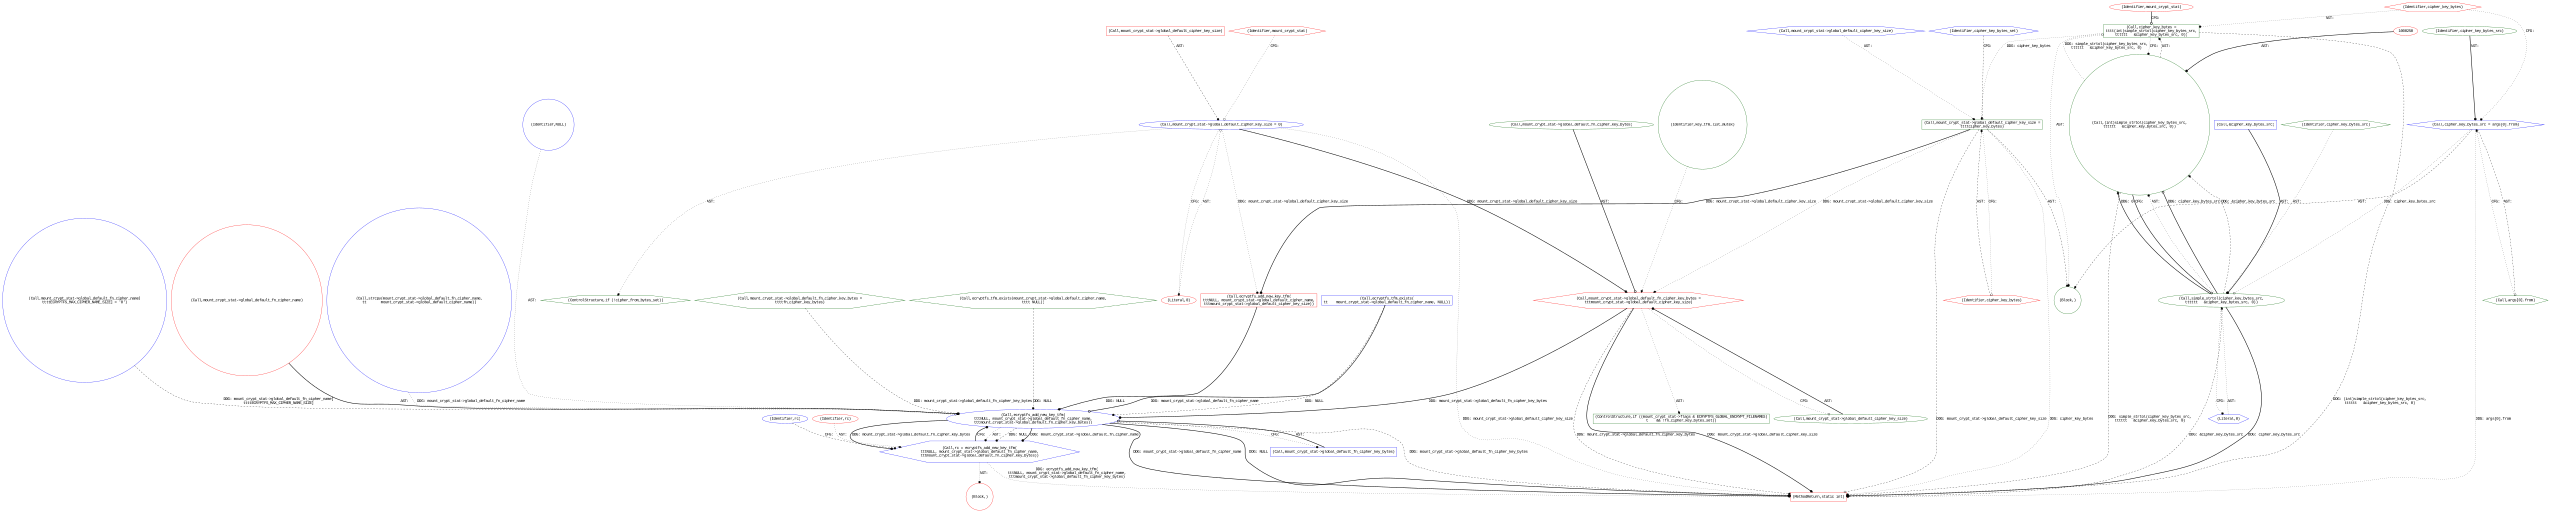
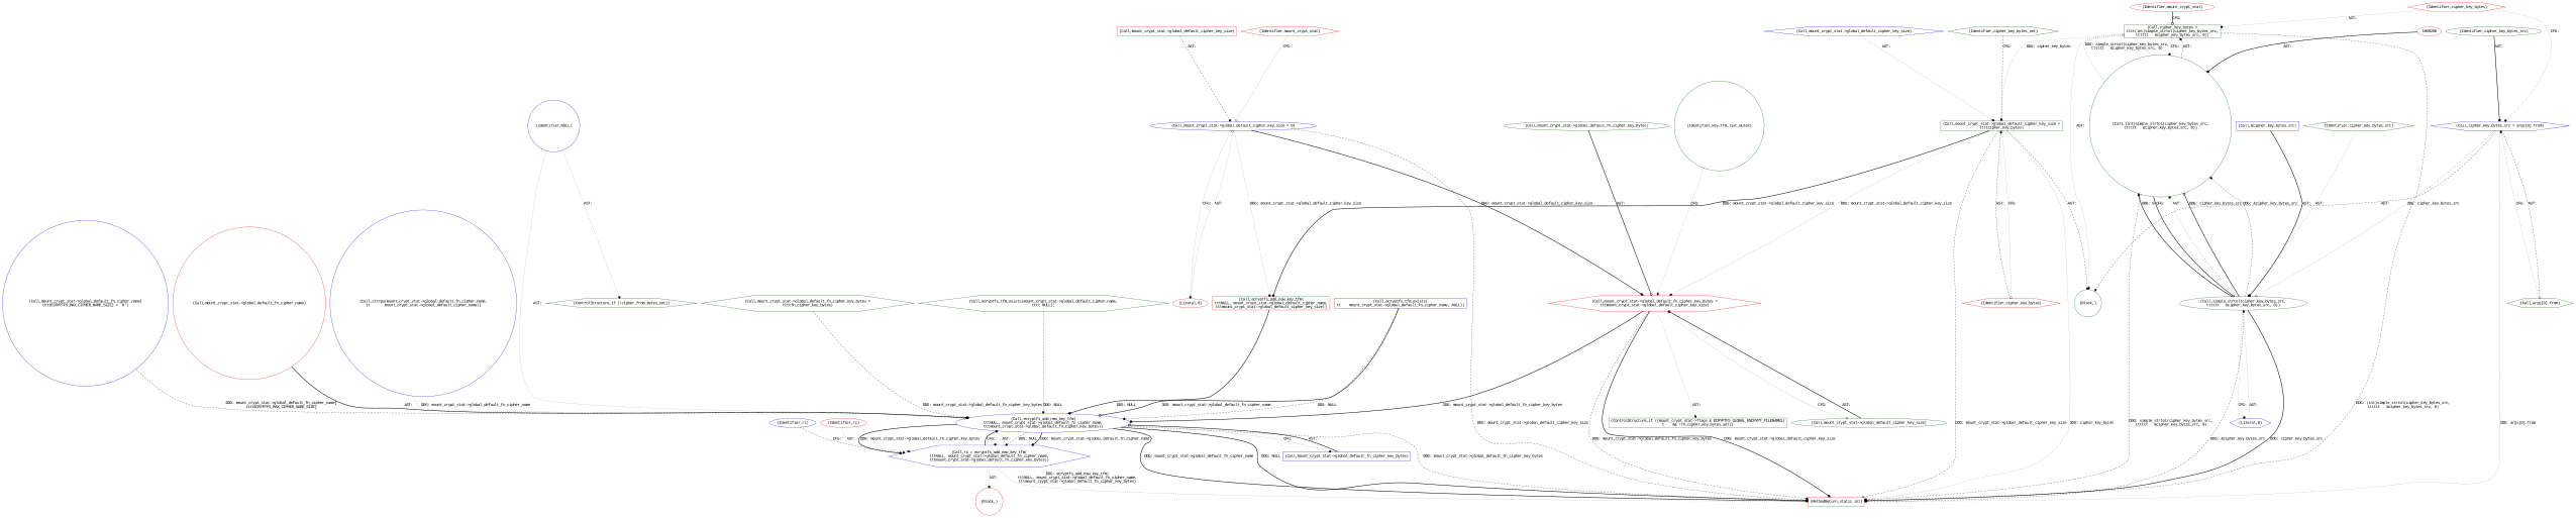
  digraph {
    fontname="Liberation Mono"
    node [color=darkgreen fontname="Liberation Mono" shape=hexagon]
    edge [arrowhead=dot fontname="Liberation Mono" style=dotted]
    n1 [color=red label="(Call,mount_crypt_stat->global_default_fn_cipher_key_bytes =\n\t\t\tmount_crypt_stat->global_default_cipher_key_size)"]
    n2 [color=blue label="(Call,ecryptfs_add_new_key_tfm(\n\t\t\tNULL, mount_crypt_stat->global_default_fn_cipher_name,\n\t\t\tmount_crypt_stat->global_default_fn_cipher_key_bytes))" shape=ellipse]
    n3 [label="(ControlStructure,if ((mount_crypt_stat->flags & ECRYPTFS_GLOBAL_ENCRYPT_FILENAMES)\n\t    && !fn_cipher_key_bytes_set))" shape=box]
    n4 [color=red label="(MethodReturn,static int)" shape=box]
    n5 [label="(Call,mount_crypt_stat->global_default_cipher_key_size)" shape=ellipse]
    n6 [color=blue label="(Call,rc = ecryptfs_add_new_key_tfm(\n\t\t\tNULL, mount_crypt_stat->global_default_fn_cipher_name,\n\t\t\tmount_crypt_stat->global_default_fn_cipher_key_bytes))"]
    n7 [color=blue label="(Call,mount_crypt_stat->global_default_fn_cipher_key_bytes)" shape=box]
    n8 [color=blue label="(Call,mount_crypt_stat->global_default_cipher_key_size = 0)" shape=ellipse]
    n9 [label="(ControlStructure,if (!cipher_from_bytes_set))"]
    n10 [color=red label="(Literal,0)" shape=ellipse]
    n11 [color=red label="(Call,ecryptfs_add_new_key_tfm(\n\t\t\tNULL, mount_crypt_stat->global_default_cipher_name,\n\t\t\tmount_crypt_stat->global_default_cipher_key_size))" shape=box]
    n12 [label="(Call,mount_crypt_stat->global_default_cipher_key_size =\n\t\t\t\tcipher_key_bytes)" shape=box]
    n13 [color=red label="(Identifier,cipher_key_bytes)"]
    n14 [label="(Block,)" shape=circle]
    n15 [label="(Call,cipher_key_bytes =\n\t\t\t\t(int)simple_strtol(cipher_key_bytes_src,\n\t\t\t\t\t\t   &cipher_key_bytes_src, 0))" shape=box]
    n16 [label="(Call,(int)simple_strtol(cipher_key_bytes_src,\n\t\t\t\t\t\t   &cipher_key_bytes_src, 0))" shape=circle]
    n17 [label="(Call,simple_strtol(cipher_key_bytes_src,\n\t\t\t\t\t\t   &cipher_key_bytes_src, 0))" shape=ellipse]
    n18 [color=blue label="(Literal,0)"]
    n19 [color=blue label="(Call,cipher_key_bytes_src = args[0].from)"]
    n20 [label="(Call,args[0].from)"]
    n21 [color=red label="(Block,)" shape=circle]
    n22 [color=blue label="(Call,strcpy(mount_crypt_stat->global_default_fn_cipher_name,\n\t\t       mount_crypt_stat->global_default_cipher_name))" shape=circle]
    n23 [label="(Call,mount_crypt_stat->global_default_fn_cipher_key_bytes =\n\t\t\t\tfn_cipher_key_bytes)"]
    n24 [color=red label="(Identifier,rc)" shape=ellipse]
    n25 [label="(Call,ecryptfs_tfm_exists(mount_crypt_stat->global_default_cipher_name,\n\t\t\t\t NULL))"]
    n26 [color=blue label="(Call,&cipher_key_bytes_src)" shape=box]
    n27 [label="(Call,mount_crypt_stat->global_default_fn_cipher_key_bytes)" shape=ellipse]
    n28 [color=red label="(Call,mount_crypt_stat->global_default_cipher_key_size)" shape=box]
    n29 [label="(Identifier,key_tfm_list_mutex)" shape=circle]
    n30 [color=blue label="(Identifier,rc)" shape=ellipse]
    n31 [color=blue label="(Call,ecryptfs_tfm_exists(\n\t\t    mount_crypt_stat->global_default_fn_cipher_name, NULL))" shape=box]
    n32 [label="(Identifier,cipher_key_bytes_src)" shape=ellipse]
    n33 [color=blue label="(Call,mount_crypt_stat->global_default_cipher_key_size)"]
    n34 [label="(Identifier,cipher_key_bytes_src)"]
-   n35 [color=blue label="(Identifier,cipher_key_bytes_set)"]
+   n35 [label="(Identifier,cipher_key_bytes_set)"]
    n36 [color=red label="(Identifier,cipher_key_bytes)"]
    n37 [color=blue label="(Identifier,NULL)" shape=circle]
    n38 [color=blue label="(Call,mount_crypt_stat->global_default_fn_cipher_name[\n\t\t\t\tECRYPTFS_MAX_CIPHER_NAME_SIZE] = '\0')" shape=circle]
    n39 [color=red label="(Identifier,mount_crypt_stat)" shape=ellipse]
    n40 [color=red label="(Identifier,mount_crypt_stat)"]
    n41 [color=red label="(Call,mount_crypt_stat->global_default_fn_cipher_name)" shape=circle]
    1000250 [color=red shape=ellipse]
    n1 -> n2 [label="DDG: mount_crypt_stat->global_default_fn_cipher_key_bytes" style=bold]
    n1 -> n3 [arrowhead=diamond label="AST: "]
    n1 -> n4 [label="DDG: mount_crypt_stat->global_default_fn_cipher_key_bytes" style=dashed]
    n1 -> n4 [arrowhead=diamond label="DDG: mount_crypt_stat->global_default_cipher_key_size" style=bold]
    n1 -> n5 [arrowhead=odot label="CFG: "]
    n2 -> n4 [arrowhead=odot label="DDG: mount_crypt_stat->global_default_fn_cipher_name" style=bold]
    n2 -> n4 [arrowhead=diamond label="DDG: NULL" style=bold]
    n2 -> n4 [label="DDG: mount_crypt_stat->global_default_fn_cipher_key_bytes" style=dashed]
    n2 -> n6 [label="AST: "]
    n2 -> n6 [label="DDG: NULL" style=dashed]
    n2 -> n6 [label="DDG: mount_crypt_stat->global_default_fn_cipher_name" style=bold]
    n2 -> n6 [arrowhead=diamond label="DDG: mount_crypt_stat->global_default_fn_cipher_key_bytes" style=bold]
    n2 -> n7 [label="CFG: "]
    n5 -> n1 [label="AST: " style=bold]
    n6 -> n2 [label="CFG: " style=bold]
    n6 -> n4 [arrowhead=odot label="DDG: ecryptfs_add_new_key_tfm(\n\t\t\tNULL, mount_crypt_stat->global_default_fn_cipher_name,\n\t\t\tmount_crypt_stat->global_default_fn_cipher_key_bytes)"]
    n6 -> n21 [label="AST: "]
    n7 -> n2 [arrowhead=odot label="AST: " style=bold]
    n8 -> n1 [arrowhead=diamond label="DDG: mount_crypt_stat->global_default_cipher_key_size" style=bold]
-   n8 -> n4 [arrowhead=odot label="DDG: mount_crypt_stat->global_default_cipher_key_size"]
-   n8 -> n9 [arrowhead=diamond label="AST: "]
+   n8 -> n4 [arrowhead=odot label="DDG: mount_crypt_stat->global_default_cipher_key_size" style=dashed]
+   n37 -> n9 [arrowhead=diamond label="AST: "]
    n8 -> n10 [arrowhead=diamond label="CFG: "]
    n8 -> n11 [label="DDG: mount_crypt_stat->global_default_cipher_key_size"]
    n10 -> n8 [arrowhead=odot label="AST: "]
    n11 -> n2 [arrowhead=diamond label="DDG: NULL" style=bold]
    n12 -> n1 [arrowhead=diamond label="DDG: mount_crypt_stat->global_default_cipher_key_size"]
    n12 -> n4 [label="DDG: cipher_key_bytes"]
    n12 -> n4 [arrowhead=odot label="DDG: mount_crypt_stat->global_default_cipher_key_size" style=dashed]
    n12 -> n11 [label="DDG: mount_crypt_stat->global_default_cipher_key_size" style=bold]
    n12 -> n13 [arrowhead=odot label="CFG: "]
    n12 -> n14 [label="AST: " style=dashed]
    n13 -> n12 [arrowhead=diamond label="AST: " style=dashed]
    n15 -> n4 [label="DDG: (int)simple_strtol(cipher_key_bytes_src,\n\t\t\t\t\t\t   &cipher_key_bytes_src, 0)" style=dashed]
    n15 -> n12 [arrowhead=diamond label="DDG: cipher_key_bytes"]
    n15 -> n14 [arrowhead=diamond label="AST: "]
    n15 -> n16 [label="CFG: "]
    n16 -> n4 [arrowhead=odot label="DDG: simple_strtol(cipher_key_bytes_src,\n\t\t\t\t\t\t   &cipher_key_bytes_src, 0)" style=dashed]
    n16 -> n15 [arrowhead=diamond label="AST: " style=dashed]
    n16 -> n15 [arrowhead=odot label="DDG: simple_strtol(cipher_key_bytes_src,\n\t\t\t\t\t\t   &cipher_key_bytes_src, 0)"]
    n16 -> n17 [arrowhead=odot label="CFG: " style=bold]
    n17 -> n4 [arrowhead=diamond label="DDG: &cipher_key_bytes_src" style=dashed]
    n17 -> n4 [arrowhead=diamond label="DDG: cipher_key_bytes_src" style=bold]
    n17 -> n16 [label="AST: "]
    n17 -> n16 [arrowhead=odot label="DDG: cipher_key_bytes_src" style=bold]
    n17 -> n16 [arrowhead=diamond label="DDG: &cipher_key_bytes_src" style=dashed]
    n17 -> n16 [arrowhead=diamond label="DDG: 0" style=bold]
    n17 -> n18 [label="CFG: "]
    n18 -> n17 [arrowhead=diamond label="AST: "]
    n19 -> n4 [label="DDG: args[0].from"]
    n19 -> n14 [arrowhead=diamond label="AST: " style=dashed]
    n19 -> n17 [arrowhead=odot label="DDG: cipher_key_bytes_src"]
    n19 -> n20 [arrowhead=odot label="AST: " style=dashed]
    n20 -> n19 [arrowhead=diamond label="CFG: "]
    n22 -> n2 [arrowhead=diamond label="DDG: mount_crypt_stat->global_default_fn_cipher_name"]
    n23 -> n2 [arrowhead=odot label="DDG: mount_crypt_stat->global_default_fn_cipher_key_bytes" style=dashed]
    n24 -> n6 [arrowhead=diamond label="AST: "]
    n25 -> n2 [label="DDG: NULL" style=dashed]
    n26 -> n17 [label="AST: " style=bold]
    n27 -> n1 [arrowhead=odot label="AST: " style=bold]
    n28 -> n8 [label="AST: " style=dashed]
    n29 -> n1 [arrowhead=diamond label="CFG: "]
    n30 -> n6 [label="CFG: " style=dashed]
    n31 -> n2 [label="DDG: NULL" style=dashed]
    n31 -> n2 [arrowhead=odot label="DDG: mount_crypt_stat->global_default_fn_cipher_name" style=bold]
    n32 -> n19 [label="AST: " style=bold]
    n33 -> n12 [arrowhead=diamond label="AST: "]
    n34 -> n17 [label="AST: "]
    n35 -> n12 [arrowhead=odot label="CFG: " style=dashed]
    n36 -> n15 [label="AST: "]
    n36 -> n19 [label="CFG: "]
    n37 -> n2 [arrowhead=odot label="AST: "]
    n38 -> n2 [arrowhead=odot label="DDG: mount_crypt_stat->global_default_fn_cipher_name[\n\t\t\t\tECRYPTFS_MAX_CIPHER_NAME_SIZE]" style=dashed]
    n39 -> n15 [arrowhead=odot label="CFG: " style=bold]
    n40 -> n8 [arrowhead=odot label="CFG: "]
    n41 -> n2 [label="AST: " style=bold]
    1000250 -> n16 [label="AST: " style=bold]
  }
